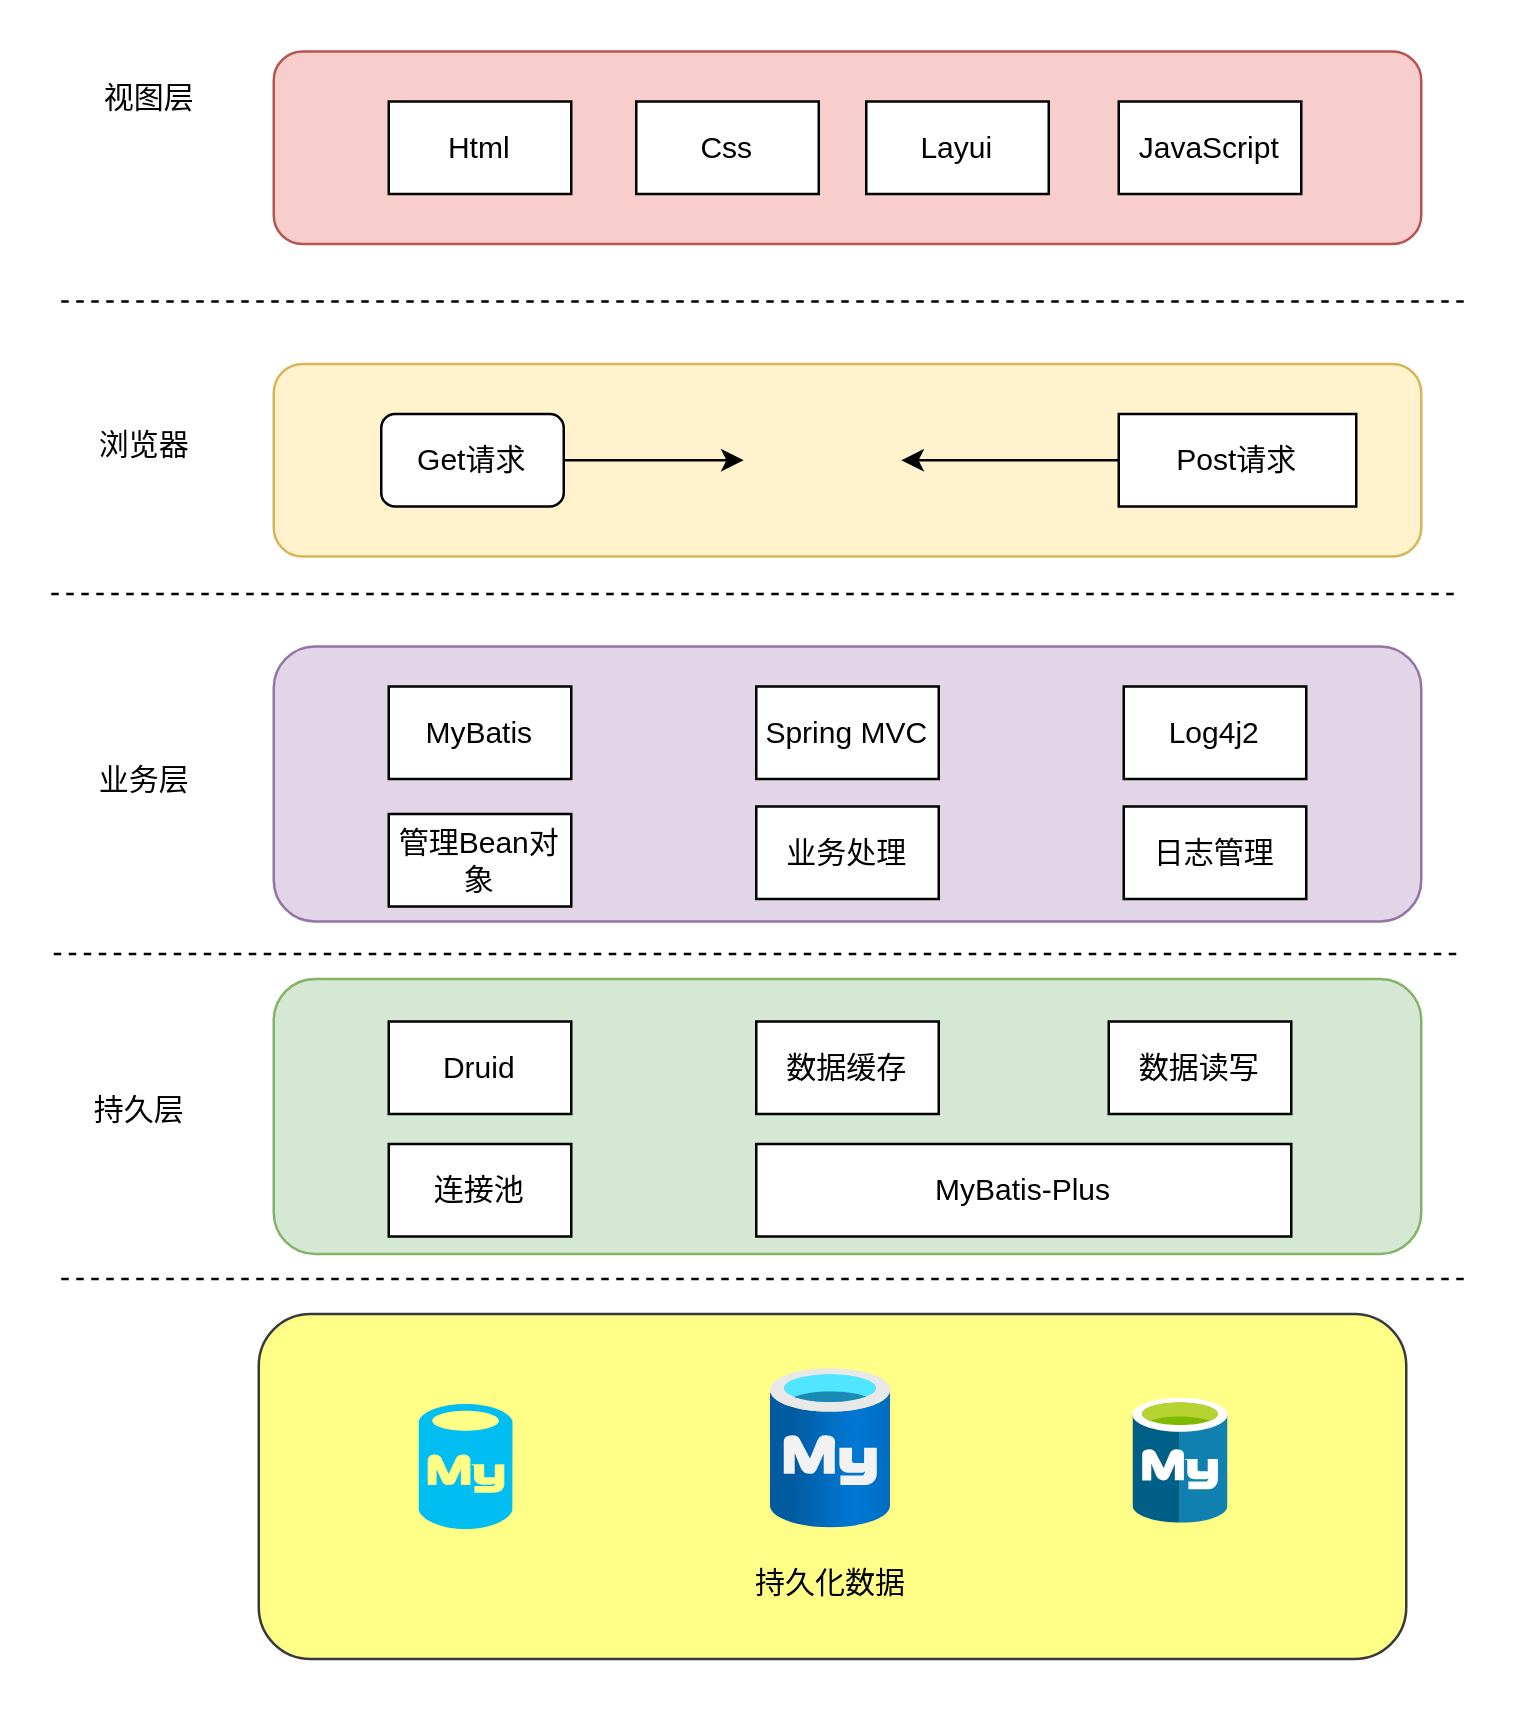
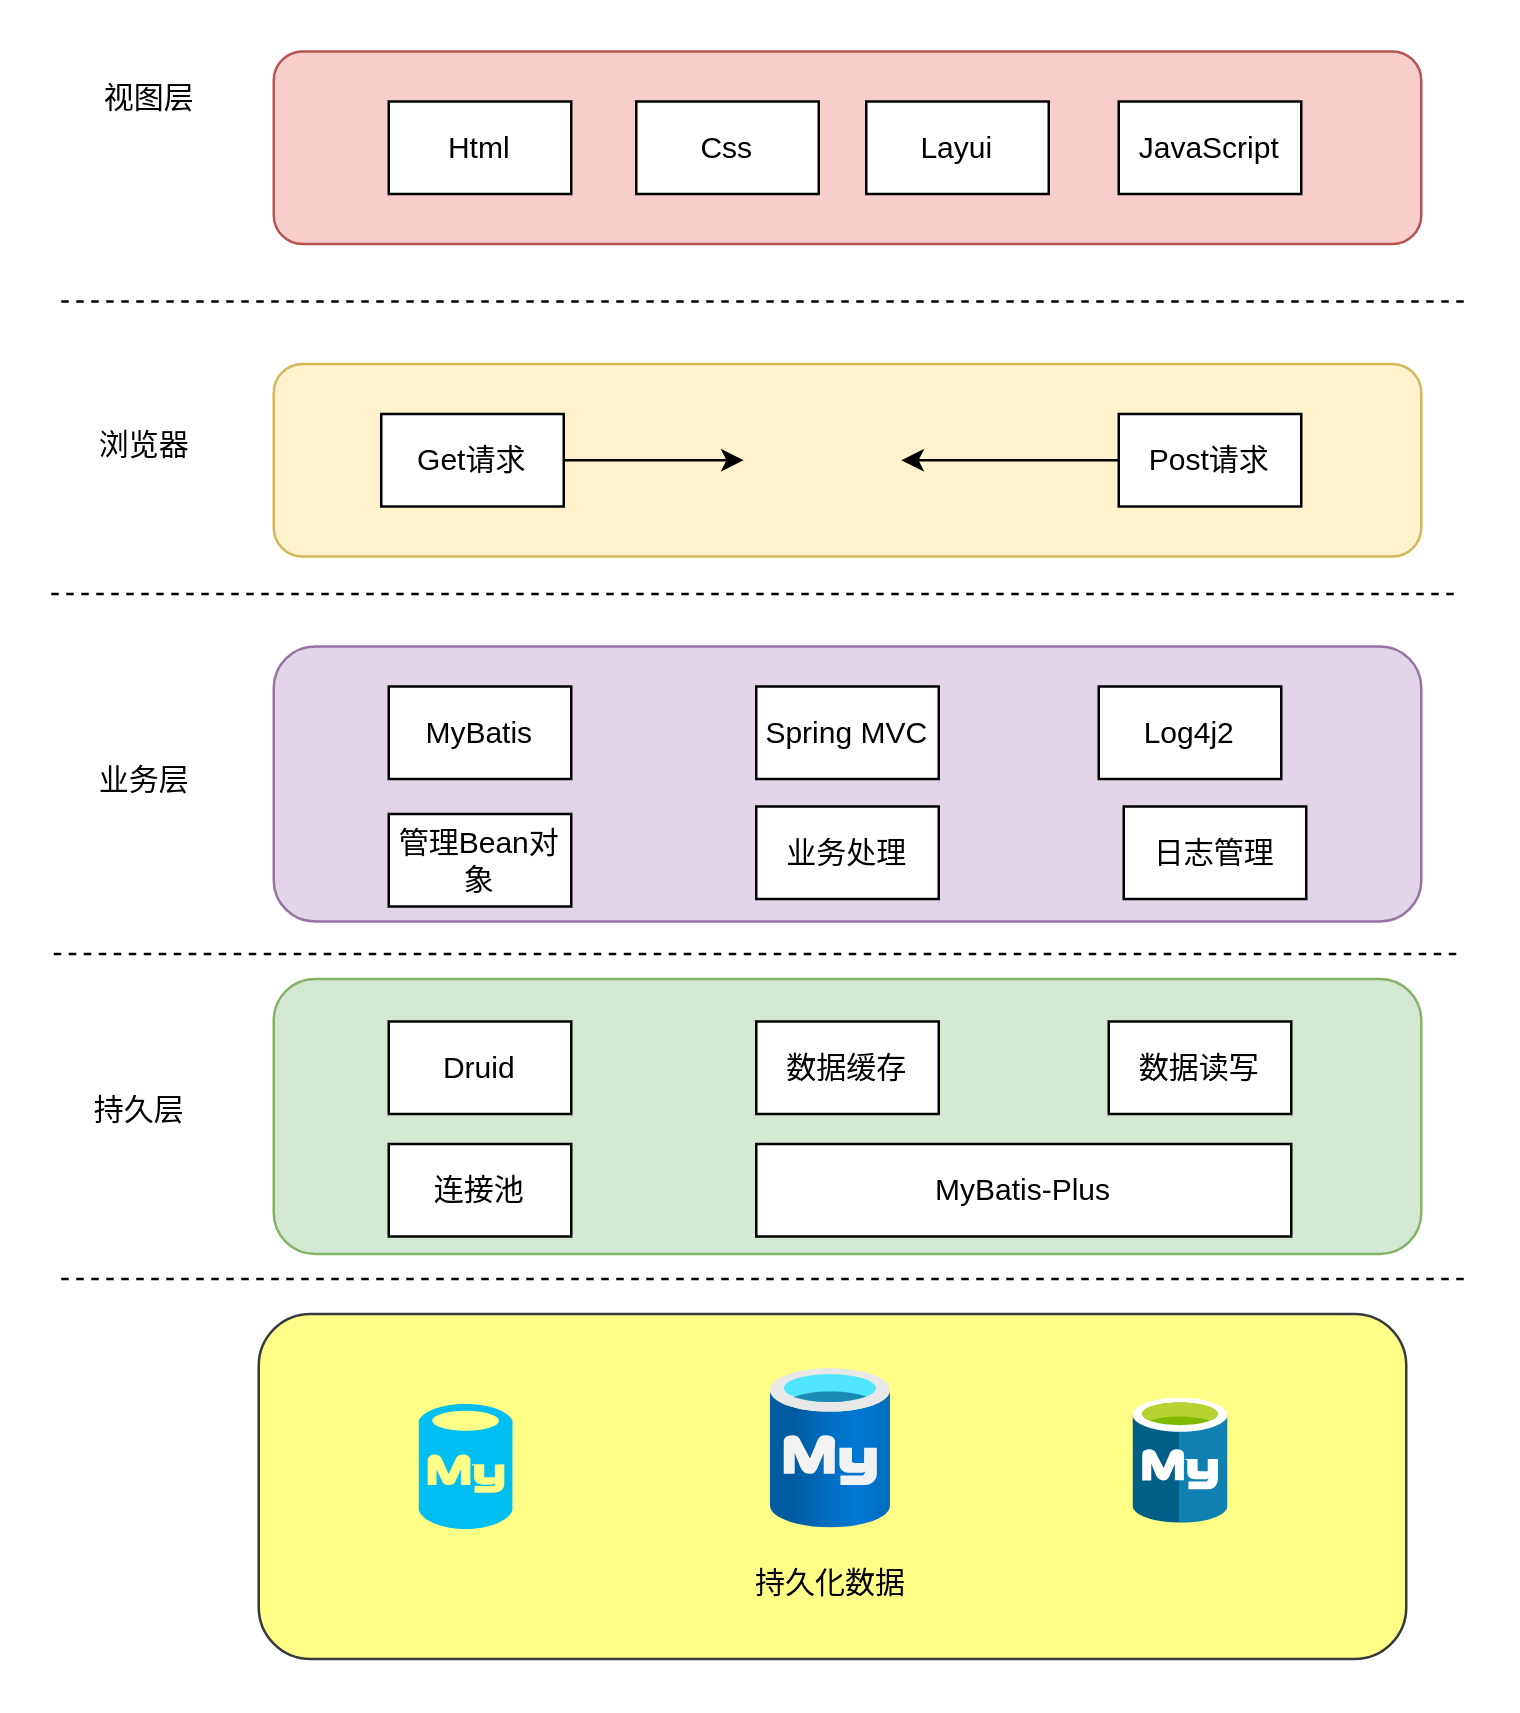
  <mxCell id="0" />
  <mxCell id="1" parent="0" />
  <mxCell id="2" value="" style="rounded=1;whiteSpace=wrap;html=1;fillColor=#f8cecc;strokeColor=#b85450;" vertex="1" parent="1"><mxGeometry x="109" y="20" width="459" height="77" as="geometry" /></mxCell>
  <mxCell id="3" value="Html" style="rounded=0;whiteSpace=wrap;html=1;" vertex="1" parent="1"><mxGeometry x="155" y="40" width="73" height="37" as="geometry" /></mxCell>
  <mxCell id="4" value="Css" style="rounded=0;whiteSpace=wrap;html=1;" vertex="1" parent="1"><mxGeometry x="254" y="40" width="73" height="37" as="geometry" /></mxCell>
  <mxCell id="5" value="Layui" style="rounded=0;whiteSpace=wrap;html=1;" vertex="1" parent="1"><mxGeometry x="346" y="40" width="73" height="37" as="geometry" /></mxCell>
  <mxCell id="6" value="JavaScript" style="rounded=0;whiteSpace=wrap;html=1;" vertex="1" parent="1"><mxGeometry x="447" y="40" width="73" height="37" as="geometry" /></mxCell>
  <mxCell id="7" value="视图层" style="text;html=1;align=center;verticalAlign=middle;resizable=0;points=[];autosize=1;strokeColor=none;fillColor=none;" vertex="1" parent="1"><mxGeometry x="32" y="26" width="54" height="26" as="geometry" /></mxCell>
  <mxCell id="8" value="" style="endArrow=none;dashed=1;html=1;rounded=0;" edge="1" parent="1"><mxGeometry width="50" height="50" relative="1" as="geometry"><mxPoint x="24" y="120" as="sourcePoint" /><mxPoint x="586" y="120" as="targetPoint" /></mxGeometry></mxCell>
  <mxCell id="9" value="" style="rounded=1;whiteSpace=wrap;html=1;fillColor=#fff2cc;strokeColor=#d6b656;" vertex="1" parent="1"><mxGeometry x="109" y="145" width="459" height="77" as="geometry" /></mxCell>
  <mxCell id="10" value="" style="shape=image;html=1;verticalAlign=top;verticalLabelPosition=bottom;labelBackgroundColor=#ffffff;imageAspect=0;aspect=fixed;image=https://cdn2.iconfinder.com/data/icons/social-media-and-payment/64/-43-128.png" vertex="1" parent="1"><mxGeometry x="297" y="152" width="63" height="63" as="geometry" /></mxCell>
  <mxCell id="11" style="edgeStyle=orthogonalEdgeStyle;rounded=0;orthogonalLoop=1;jettySize=auto;html=1;" edge="1" parent="1" source="12" target="10"><mxGeometry relative="1" as="geometry" /></mxCell>
- <mxCell id="12" value="Get请求" style="whiteSpace=wrap;html=1;rounded=1;" vertex="1" parent="1"><mxGeometry x="152" y="165" width="73" height="37" as="geometry" /></mxCell>
+ <mxCell id="12" value="Get请求" style="rounded=0;whiteSpace=wrap;html=1;" vertex="1" parent="1"><mxGeometry x="152" y="165" width="73" height="37" as="geometry" /></mxCell>
  <mxCell id="13" style="edgeStyle=orthogonalEdgeStyle;rounded=0;orthogonalLoop=1;jettySize=auto;html=1;entryX=1;entryY=0.5;entryDx=0;entryDy=0;" edge="1" parent="1" source="14" target="10"><mxGeometry relative="1" as="geometry" /></mxCell>
- <mxCell id="14" value="Post请求" style="rounded=0;whiteSpace=wrap;html=1;" vertex="1" parent="1"><mxGeometry x="447" y="165" width="95" height="37" as="geometry" /></mxCell>
+ <mxCell id="14" value="Post请求" style="rounded=0;whiteSpace=wrap;html=1;" vertex="1" parent="1"><mxGeometry x="447" y="165" width="73" height="37" as="geometry" /></mxCell>
  <mxCell id="15" value="浏览器" style="text;html=1;align=center;verticalAlign=middle;resizable=0;points=[];autosize=1;strokeColor=none;fillColor=none;" vertex="1" parent="1"><mxGeometry x="30" y="165" width="54" height="26" as="geometry" /></mxCell>
  <mxCell id="16" value="" style="endArrow=none;dashed=1;html=1;rounded=0;" edge="1" parent="1"><mxGeometry width="50" height="50" relative="1" as="geometry"><mxPoint x="20" y="237" as="sourcePoint" /><mxPoint x="582" y="237" as="targetPoint" /></mxGeometry></mxCell>
  <mxCell id="17" value="" style="rounded=1;whiteSpace=wrap;html=1;fillColor=#e1d5e7;strokeColor=#9673a6;" vertex="1" parent="1"><mxGeometry x="109" y="258" width="459" height="110" as="geometry" /></mxCell>
  <mxCell id="18" value="MyBatis" style="rounded=0;whiteSpace=wrap;html=1;" vertex="1" parent="1"><mxGeometry x="155" y="274" width="73" height="37" as="geometry" /></mxCell>
  <mxCell id="19" value="Spring MVC" style="rounded=0;whiteSpace=wrap;html=1;" vertex="1" parent="1"><mxGeometry x="302" y="274" width="73" height="37" as="geometry" /></mxCell>
- <mxCell id="20" value="Log4j2" style="rounded=0;whiteSpace=wrap;html=1;" vertex="1" parent="1"><mxGeometry x="449" y="274" width="73" height="37" as="geometry" /></mxCell>
+ <mxCell id="20" value="Log4j2" style="rounded=0;whiteSpace=wrap;html=1;" vertex="1" parent="1"><mxGeometry x="439" y="274" width="73" height="37" as="geometry" /></mxCell>
  <mxCell id="21" value="管理Bean对象" style="rounded=0;whiteSpace=wrap;html=1;" vertex="1" parent="1"><mxGeometry x="155" y="325" width="73" height="37" as="geometry" /></mxCell>
  <mxCell id="22" value="业务处理" style="rounded=0;whiteSpace=wrap;html=1;" vertex="1" parent="1"><mxGeometry x="302" y="322" width="73" height="37" as="geometry" /></mxCell>
  <mxCell id="23" value="日志管理" style="rounded=0;whiteSpace=wrap;html=1;" vertex="1" parent="1"><mxGeometry x="449" y="322" width="73" height="37" as="geometry" /></mxCell>
  <mxCell id="24" value="业务层" style="text;html=1;align=center;verticalAlign=middle;resizable=0;points=[];autosize=1;strokeColor=none;fillColor=none;" vertex="1" parent="1"><mxGeometry x="30" y="299" width="54" height="26" as="geometry" /></mxCell>
  <mxCell id="25" value="" style="endArrow=none;dashed=1;html=1;rounded=0;" edge="1" parent="1"><mxGeometry width="50" height="50" relative="1" as="geometry"><mxPoint x="21" y="381" as="sourcePoint" /><mxPoint x="583" y="381" as="targetPoint" /></mxGeometry></mxCell>
  <mxCell id="26" value="" style="rounded=1;whiteSpace=wrap;html=1;fillColor=#ffff88;strokeColor=#36393d;" vertex="1" parent="1"><mxGeometry x="103" y="525" width="459" height="138" as="geometry" /></mxCell>
  <mxCell id="27" value="" style="verticalLabelPosition=bottom;html=1;verticalAlign=top;align=center;strokeColor=none;fillColor=#00BEF2;shape=mxgraph.azure.mysql_database;" vertex="1" parent="1"><mxGeometry x="167" y="561" width="37.5" height="50" as="geometry" /></mxCell>
  <mxCell id="28" value="" style="aspect=fixed;html=1;points=[];align=center;image;fontSize=12;image=img/lib/azure2/databases/Azure_Database_MySQL_Server.svg;" vertex="1" parent="1"><mxGeometry x="308" y="547" width="48" height="64" as="geometry" /></mxCell>
  <mxCell id="29" value="" style="sketch=0;aspect=fixed;html=1;points=[];align=center;image;fontSize=12;image=img/lib/mscae/Azure_Database_for_MySQL_servers.svg;" vertex="1" parent="1"><mxGeometry x="453" y="559" width="38" height="50" as="geometry" /></mxCell>
  <mxCell id="30" value="持久层" style="text;html=1;align=center;verticalAlign=middle;resizable=0;points=[];autosize=1;strokeColor=none;fillColor=none;" vertex="1" parent="1"><mxGeometry x="28" y="431" width="54" height="26" as="geometry" /></mxCell>
  <mxCell id="31" value="持久化数据" style="text;html=1;strokeColor=none;fillColor=none;align=center;verticalAlign=middle;whiteSpace=wrap;rounded=0;" vertex="1" parent="1"><mxGeometry x="300" y="618" width="64" height="30" as="geometry" /></mxCell>
  <mxCell id="32" value="" style="rounded=1;whiteSpace=wrap;html=1;fillColor=#d5e8d4;strokeColor=#82b366;" vertex="1" parent="1"><mxGeometry x="109" y="391" width="459" height="110" as="geometry" /></mxCell>
  <mxCell id="33" value="" style="endArrow=none;dashed=1;html=1;rounded=0;" edge="1" parent="1"><mxGeometry width="50" height="50" relative="1" as="geometry"><mxPoint x="24" y="511" as="sourcePoint" /><mxPoint x="586" y="511" as="targetPoint" /></mxGeometry></mxCell>
  <mxCell id="34" value="Druid" style="rounded=0;whiteSpace=wrap;html=1;" vertex="1" parent="1"><mxGeometry x="155" y="408" width="73" height="37" as="geometry" /></mxCell>
  <mxCell id="35" value="连接池" style="rounded=0;whiteSpace=wrap;html=1;" vertex="1" parent="1"><mxGeometry x="155" y="457" width="73" height="37" as="geometry" /></mxCell>
  <mxCell id="36" value="数据缓存&lt;span style=&quot;color: rgba(0, 0, 0, 0); font-family: monospace; font-size: 0px; text-align: start;&quot;&gt;%3CmxGraphModel%3E%3Croot%3E%3CmxCell%20id%3D%220%22%2F%3E%3CmxCell%20id%3D%221%22%20parent%3D%220%22%2F%3E%3CmxCell%20id%3D%222%22%20value%3D%22Spring%22%20style%3D%22rounded%3D0%3BwhiteSpace%3Dwrap%3Bhtml%3D1%3B%22%20vertex%3D%221%22%20parent%3D%221%22%3E%3CmxGeometry%20x%3D%22278%22%20y%3D%22304%22%20width%3D%2273%22%20height%3D%2237%22%20as%3D%22geometry%22%2F%3E%3C%2FmxCell%3E%3C%2Froot%3E%3C%2FmxGraphModel%3E&lt;/span&gt;" style="rounded=0;whiteSpace=wrap;html=1;" vertex="1" parent="1"><mxGeometry x="302" y="408" width="73" height="37" as="geometry" /></mxCell>
  <mxCell id="37" value="数据读写" style="rounded=0;whiteSpace=wrap;html=1;" vertex="1" parent="1"><mxGeometry x="443" y="408" width="73" height="37" as="geometry" /></mxCell>
  <mxCell id="38" value="MyBatis-Plus" style="rounded=0;whiteSpace=wrap;html=1;" vertex="1" parent="1"><mxGeometry x="302" y="457" width="214" height="37" as="geometry" /></mxCell>
